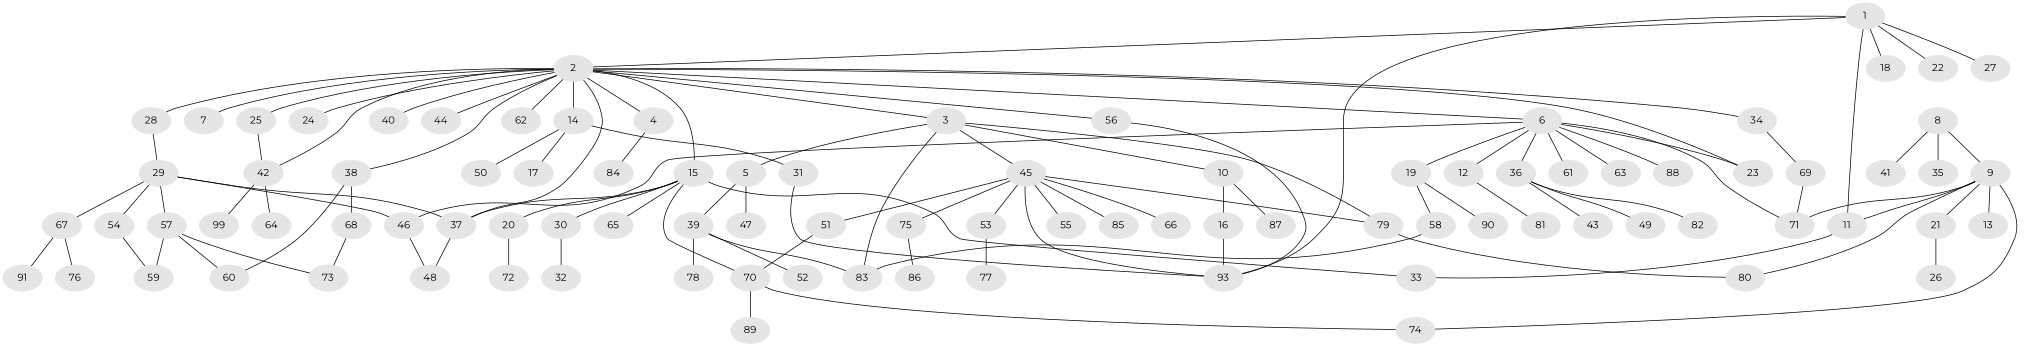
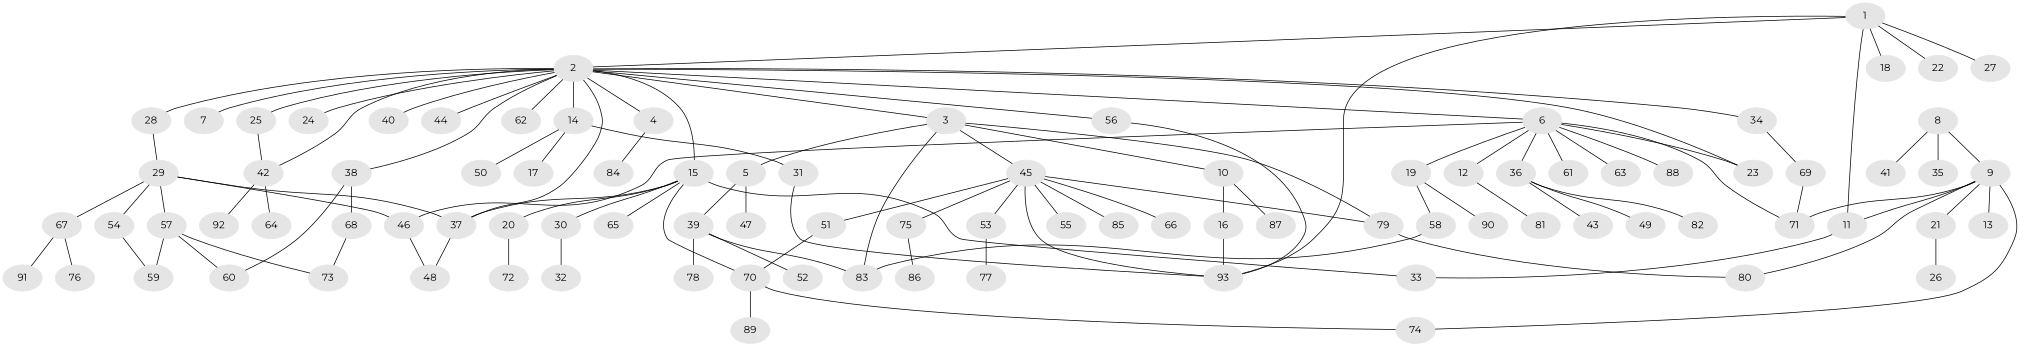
  graph {
    fontname=Montserrat
    node [color=gray90 fontname=Montserrat style=filled]
    edge [fontname=Montserrat]
    1
    2
    11
    18
    22
    27
    93
    3
    4
    6
    7
    14
    15
    23
    24
    25
    28
    34
    37
    38
    40
    42
    44
    56
    62
    8
    9
    35
    41
    33
    5
    10
    45
    79
    83
    84
    12
    19
    36
    46
    61
    63
    71
    88
    17
    31
    50
    20
    30
    65
    70
    29
    69
    48
    60
    68
    64
-   92 [label=99]
+   92
    39
    47
    16
    87
    51
    53
    55
    66
    75
    85
    80
    52
    78
    81
    58
    90
    43
    49
    82
    13
    21
    74
    26
    72
    32
    89
    54
    57
    67
    59
    73
    76
    91
    77
    86
    1 -- 2
    1 -- 11
    1 -- 18
    1 -- 22
    1 -- 27
    1 -- 93
    2 -- 3
    2 -- 4
    2 -- 6
    2 -- 7
    2 -- 14
    2 -- 15
    2 -- 23
    2 -- 24
    2 -- 25
    2 -- 28
    2 -- 34
    2 -- 37
    2 -- 38
    2 -- 40
    2 -- 42
    2 -- 44
    2 -- 56
    2 -- 62
    11 -- 33
    3 -- 5
    3 -- 10
    3 -- 45
    3 -- 79
    3 -- 83
    4 -- 84
    6 -- 23
    6 -- 12
    6 -- 19
    6 -- 36
    6 -- 46
    6 -- 61
    6 -- 63
    6 -- 71
    6 -- 88
    14 -- 17
    14 -- 31
    14 -- 50
    15 -- 37
    15 -- 33
    15 -- 20
    15 -- 30
    15 -- 65
    15 -- 70
    25 -- 42
    28 -- 29
    34 -- 69
    37 -- 48
    38 -- 60
    38 -- 68
    42 -- 64
    42 -- 92
    56 -- 93
    8 -- 9
    8 -- 35
    8 -- 41
    9 -- 11
    9 -- 71
    9 -- 80
    9 -- 13
    9 -- 21
    9 -- 74
    5 -- 39
    5 -- 47
    10 -- 16
    10 -- 87
    45 -- 93
    45 -- 79
    45 -- 51
    45 -- 53
    45 -- 55
    45 -- 66
    45 -- 75
    45 -- 85
    79 -- 80
    12 -- 81
    19 -- 58
    19 -- 90
    36 -- 43
    36 -- 49
    36 -- 82
    46 -- 48
    31 -- 93
    20 -- 72
    30 -- 32
    70 -- 74
    70 -- 89
    29 -- 37
    29 -- 46
    29 -- 54
    29 -- 57
    29 -- 67
    69 -- 71
    68 -- 73
    39 -- 83
    39 -- 52
    39 -- 78
    16 -- 93
    51 -- 70
    53 -- 77
    75 -- 86
    58 -- 83
    21 -- 26
    54 -- 59
    57 -- 60
    57 -- 59
    57 -- 73
    67 -- 76
    67 -- 91
  }
